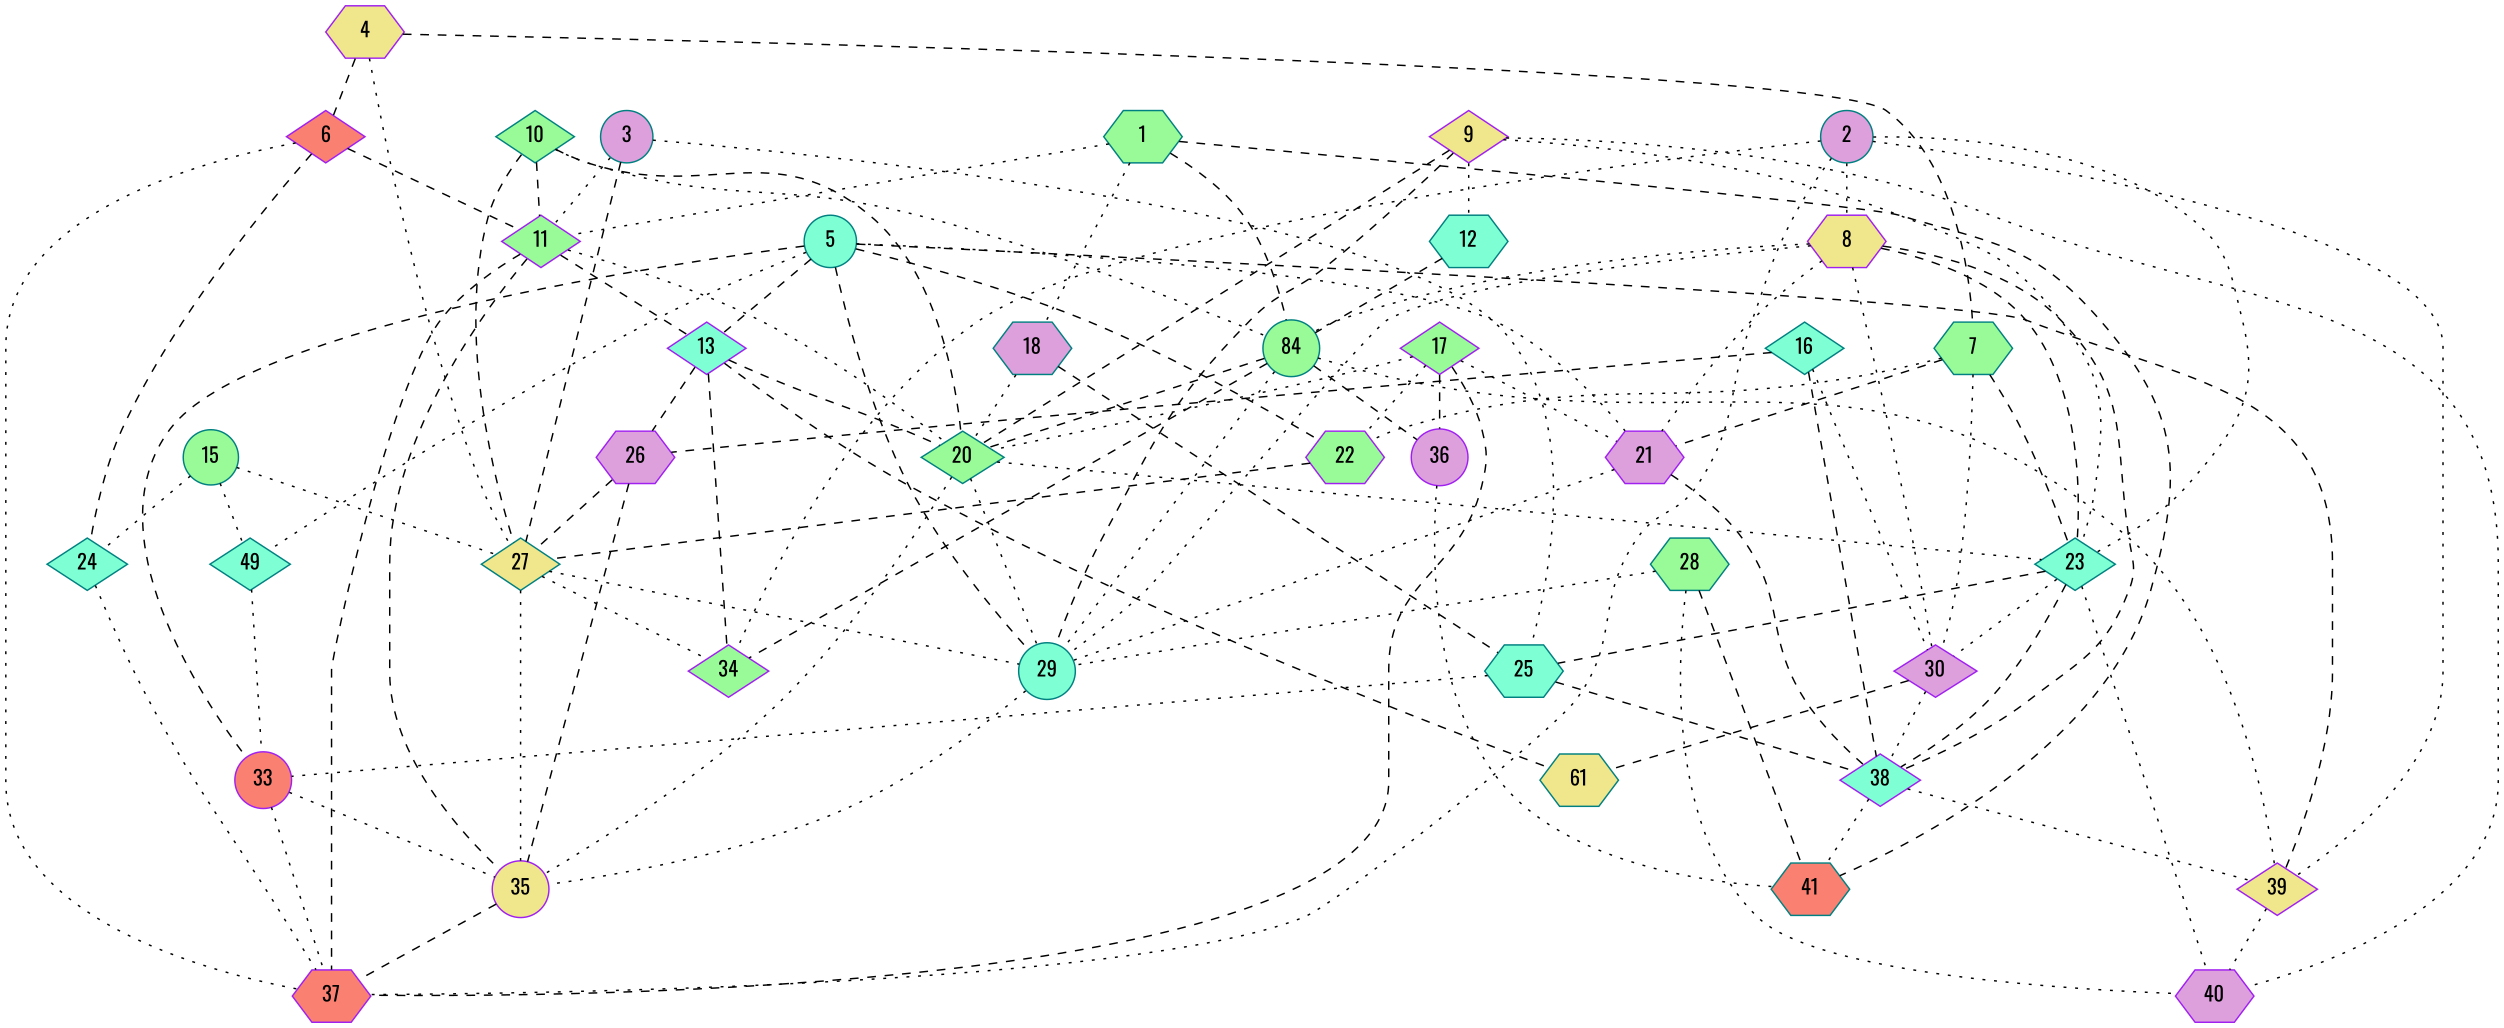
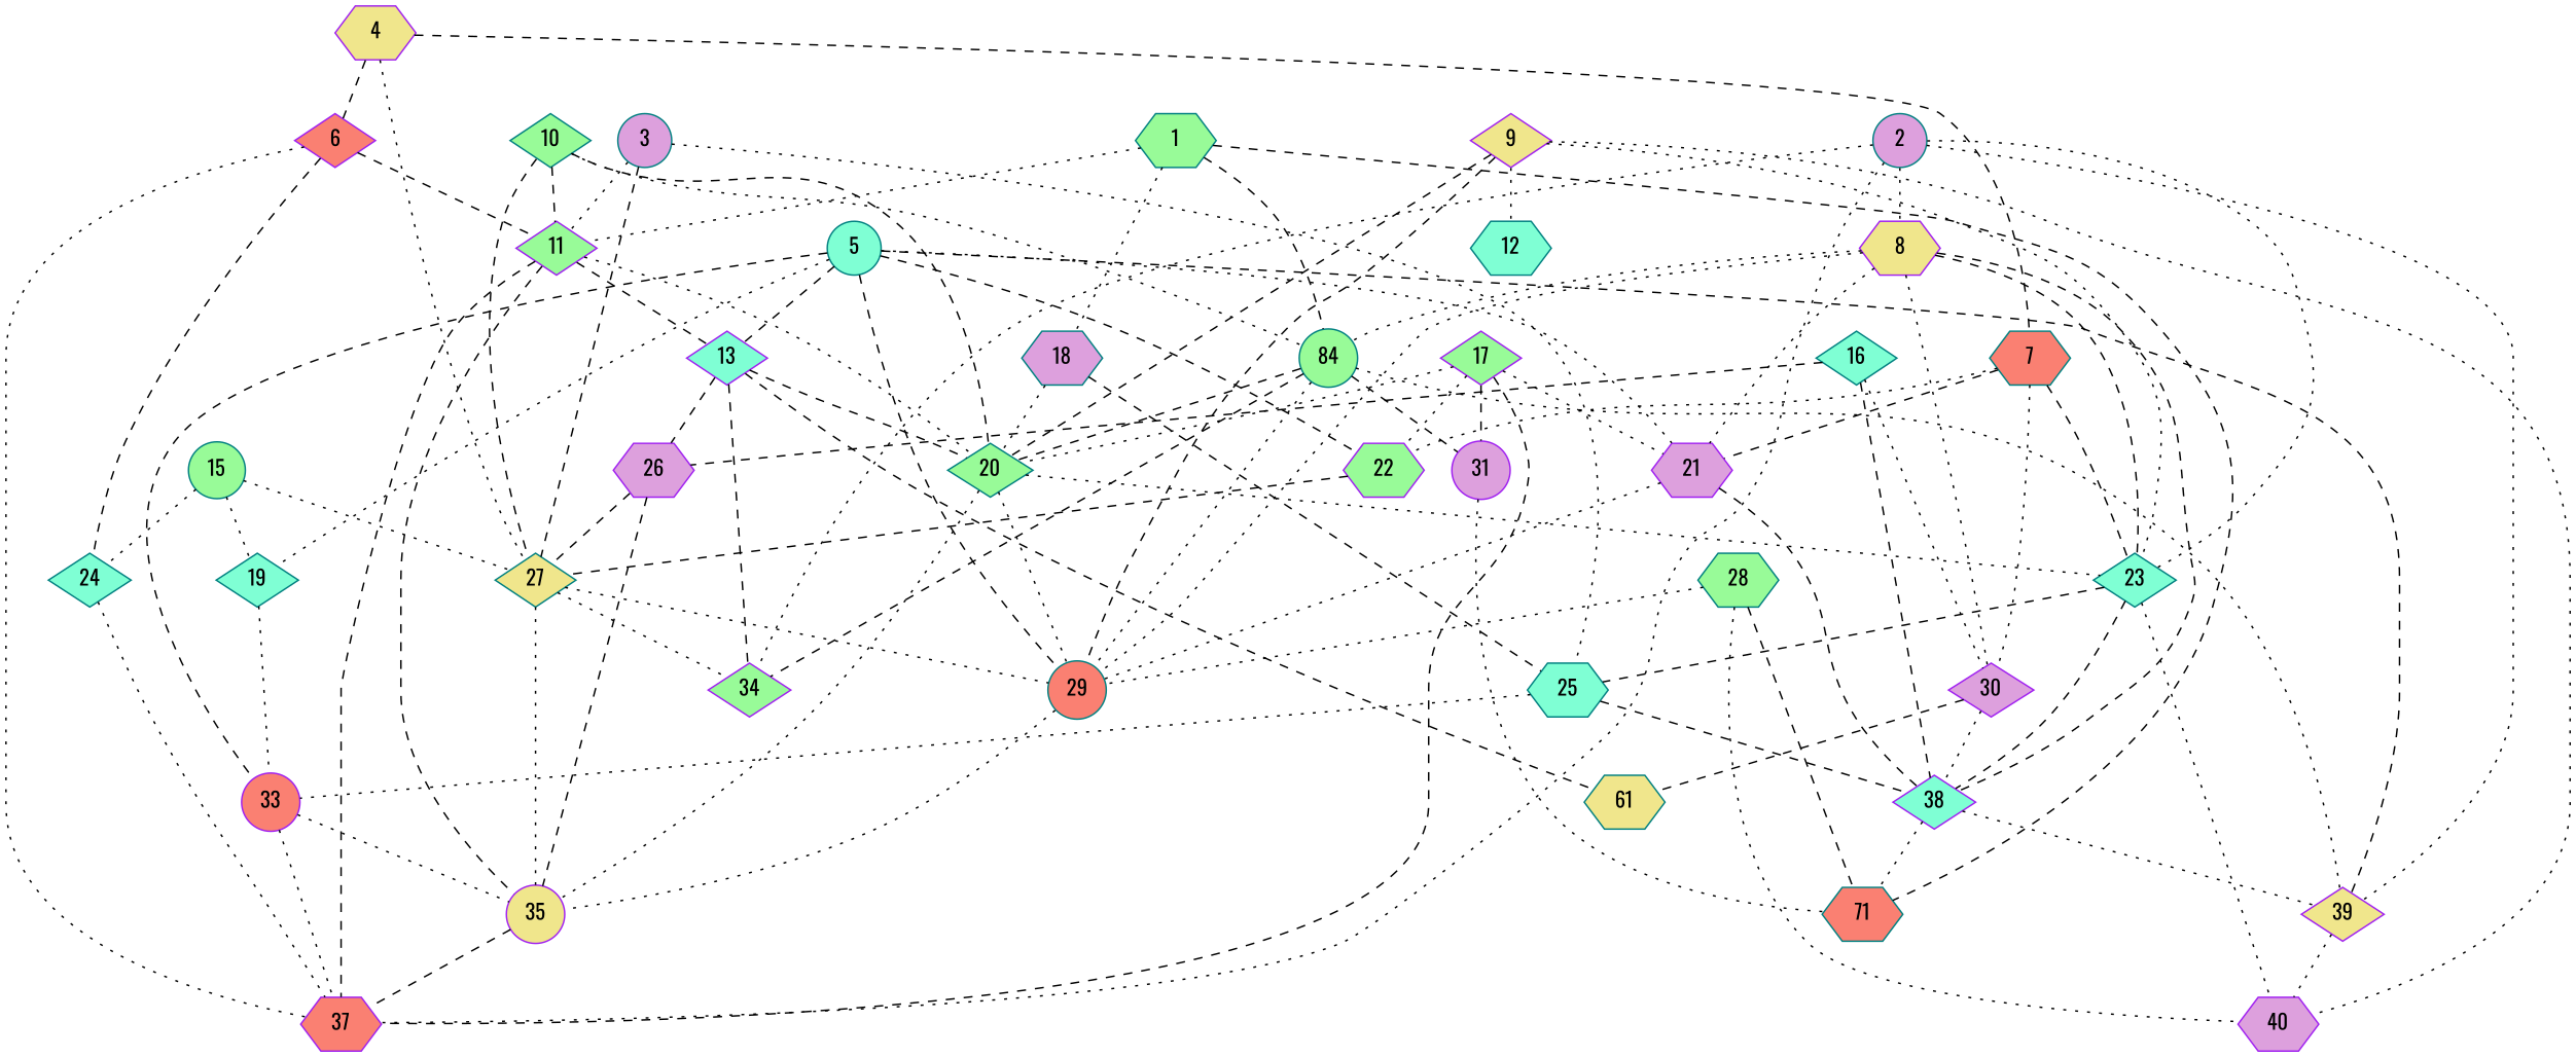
  graph {
    fontname=Oswald
    node [color=teal fillcolor=palegreen fontname=Oswald shape=diamond style=filled]
    edge [fontname=Oswald style=dotted weight=1.0]
    1 [shape=hexagon]
    11 [color=purple]
    n3 [label=84 shape=circle]
    18 [fillcolor=plum shape=hexagon]
-   41 [fillcolor=salmon shape=hexagon]
+   41 [fillcolor=salmon shape=hexagon label=71]
    37 [color=purple fillcolor=salmon shape=hexagon]
    13 [color=purple fillcolor=aquamarine]
    20
    35 [color=purple fillcolor=khaki shape=circle]
    34 [color=purple]
    39 [color=purple fillcolor=khaki]
-   29 [fillcolor=aquamarine shape=circle]
-   36 [color=purple fillcolor=plum shape=circle]
+   29 [fillcolor=salmon shape=circle]
+   36 [color=purple fillcolor=plum shape=circle label=31]
    25 [fillcolor=aquamarine shape=hexagon]
    2 [fillcolor=plum shape=circle]
    8 [color=purple fillcolor=khaki shape=hexagon]
    23 [fillcolor=aquamarine]
    21 [color=purple fillcolor=plum shape=hexagon]
    30 [color=purple fillcolor=plum]
    38 [color=purple fillcolor=aquamarine]
    40 [color=purple fillcolor=plum shape=hexagon]
    3 [fillcolor=plum shape=circle]
    27 [fillcolor=khaki]
    33 [color=purple fillcolor=salmon shape=circle]
    4 [color=purple fillcolor=khaki shape=hexagon]
    6 [color=purple fillcolor=salmon]
-   7 [shape=hexagon]
+   7 [fillcolor=salmon shape=hexagon]
    24 [fillcolor=aquamarine]
    22 [color=purple shape=hexagon]
    5 [fillcolor=aquamarine shape=circle]
-   19 [fillcolor=aquamarine label=49]
+   19 [fillcolor=aquamarine]
    26 [color=purple fillcolor=plum shape=hexagon]
    n33 [fillcolor=khaki label=61 shape=hexagon]
    9 [color=purple fillcolor=khaki]
    12 [fillcolor=aquamarine shape=hexagon]
    10
    15 [shape=circle]
    16 [fillcolor=aquamarine]
    17 [color=purple]
    28 [shape=hexagon]
    1 -- 11
    1 -- n3 [style=dashed]
    1 -- 18
    1 -- 41 [style=dashed]
    11 -- 37 [style=dashed]
    11 -- 13 [style=dashed weight=2.0]
    11 -- 20
    11 -- 35 [style=dashed]
    n3 -- 20 [style=dashed]
    n3 -- 34 [style=dashed]
    n3 -- 39
    n3 -- 29
    n3 -- 36 [style=dashed weight=2.0]
    18 -- 20 [weight=2.0]
    18 -- 25 [style=dashed]
    13 -- 20 [style=dashed]
    13 -- 34 [style=dashed]
    13 -- 26 [style=dashed]
    13 -- n33 [style=dashed]
    20 -- 35
    20 -- 29
    20 -- 23 [weight=2.0]
    35 -- 37 [style=dashed]
    39 -- 40
    29 -- 35
    36 -- 41
    25 -- 38 [style=dashed]
    25 -- 33 [weight=2.0]
    2 -- 37
    2 -- 34
    2 -- 39
    2 -- 8 [weight=2.0]
    2 -- 23
    8 -- n3
    8 -- 29
    8 -- 23 [style=dashed]
    8 -- 21
    8 -- 30
    8 -- 38 [style=dashed]
    23 -- 25 [style=dashed]
-   23 -- 30 [weight=2.0]
    23 -- 38 [style=dashed]
    23 -- 40
    21 -- 29
    21 -- 38 [style=dashed]
    30 -- 38
    30 -- n33 [style=dashed]
    38 -- 41
    38 -- 39
    3 -- 11
    3 -- 25
    3 -- 27 [style=dashed]
    27 -- 35
    27 -- 34
    27 -- 29
    33 -- 37
    33 -- 35
    4 -- 27
    4 -- 6 [style=dashed weight=2.0]
    4 -- 7 [style=dashed]
    6 -- 11 [style=dashed]
    6 -- 37
    6 -- 24 [style=dashed]
    7 -- 23 [style=dashed]
    7 -- 21 [style=dashed weight=2.0]
    7 -- 30
    7 -- 22
    24 -- 37
    22 -- 27 [style=dashed]
    5 -- 13 [style=dashed]
    5 -- 39 [style=dashed]
    5 -- 29 [style=dashed]
    5 -- 21
    5 -- 33 [style=dashed]
    5 -- 22 [style=dashed]
    5 -- 19
    19 -- 33
    26 -- 35 [style=dashed]
    26 -- 27 [style=dashed]
    9 -- 20 [style=dashed]
    9 -- 29 [style=dashed]
    9 -- 23
    9 -- 40
    9 -- 12
-   12 -- n3 [style=dashed]
    10 -- 11 [style=dashed]
    10 -- n3
    10 -- 20 [style=dashed]
    10 -- 27 [style=dashed weight=2.0]
    15 -- 27 [weight=2.0]
    15 -- 24
    15 -- 19
    16 -- 30
    16 -- 38 [style=dashed]
    16 -- 26 [style=dashed weight=2.0]
    17 -- 37 [style=dashed]
    17 -- 20 [weight=2.0]
    17 -- 36 [style=dashed]
    17 -- 21
    17 -- 22
    28 -- 41 [style=dashed]
    28 -- 29
    28 -- 40
  }
